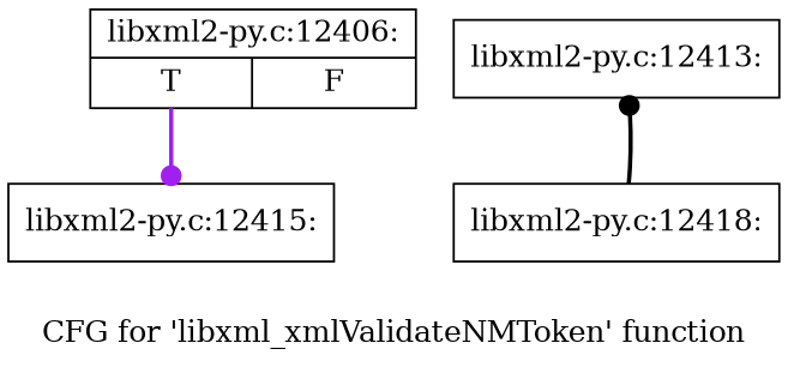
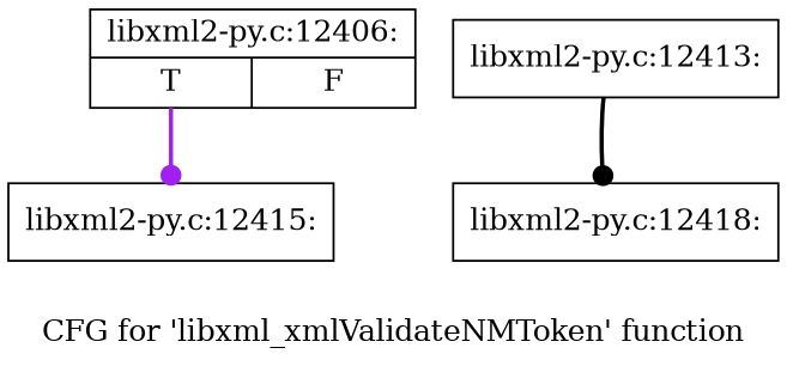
  digraph {
    label="CFG for 'libxml_xmlValidateNMToken' function"
    node [shape=record]
    edge [arrowhead=dot style=bold]
    n1 [label="{libxml2-py.c:12406:|{<s0>T|<s1>F}}"]
    n2 [label="{libxml2-py.c:12415:}"]
    n3 [label="{libxml2-py.c:12413:}"]
    n4 [label="{libxml2-py.c:12418:}"]
    n1 -> n2 [color=purple tailport=s0]
-   n4 -> n3 [color=black]
+   n3 -> n4 [color=black]
  }
